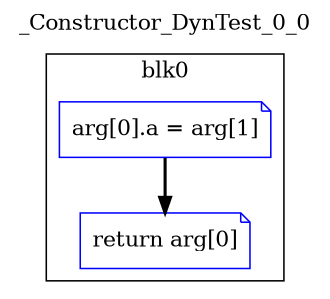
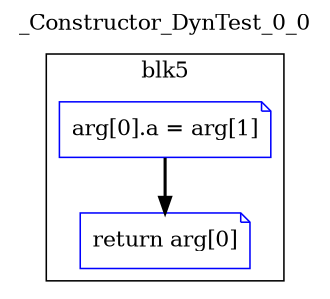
  digraph {
    label=_Constructor_DynTest_0_0
    labelloc=t
    rankdir=TB
    node [shape=note color=blue]
    n1 [label="arg[0].a = arg[1]\n"]
    n2 [label="return arg[0]"]
    subgraph cluster_1 {
-     label=blk0
+     label=blk5
      n1
      n2
    }
    n1 -> n2 [style=bold]
  }
